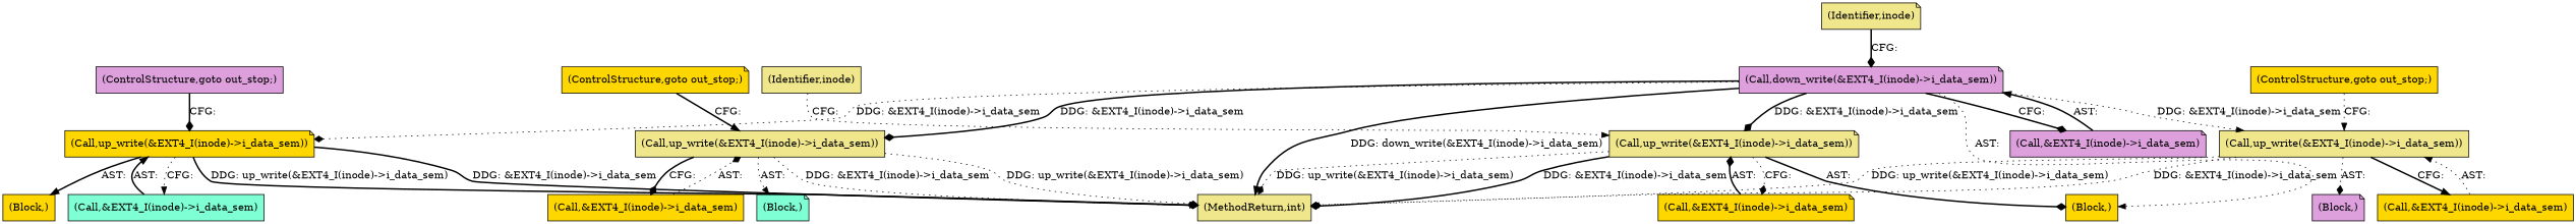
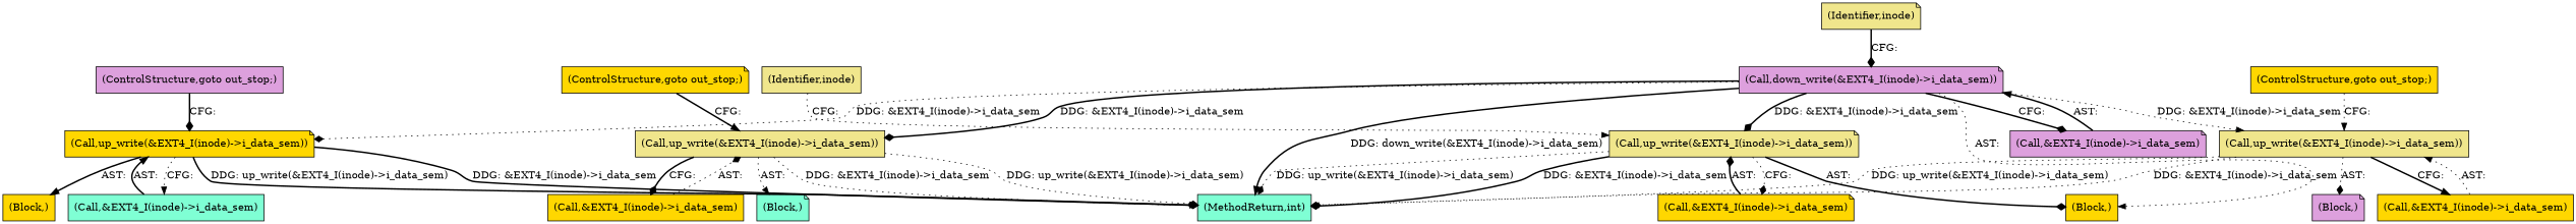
  digraph {
    node [style=filled fillcolor=gold shape=box]
    edge [style=bold arrowhead=diamond]
    n1 [label="(Call,down_write(&EXT4_I(inode)->i_data_sem))" fillcolor=plum shape=note]
    n2 [label="(Call,up_write(&EXT4_I(inode)->i_data_sem))" fillcolor=khaki]
    n3 [label="(Call,up_write(&EXT4_I(inode)->i_data_sem))" shape=note]
    n4 [label="(Call,up_write(&EXT4_I(inode)->i_data_sem))" fillcolor=khaki]
    n5 [label="(Call,up_write(&EXT4_I(inode)->i_data_sem))" fillcolor=khaki shape=note]
-   n6 [label="(MethodReturn,int)" fillcolor=khaki]
+   n6 [label="(MethodReturn,int)" fillcolor=aquamarine]
    n7 [label="(Call,&EXT4_I(inode)->i_data_sem)" fillcolor=plum shape=note]
    n8 [label="(Block,)"]
    n9 [label="(Call,&EXT4_I(inode)->i_data_sem)"]
    n10 [label="(Block,)" fillcolor=aquamarine shape=note]
    n11 [label="(Block,)"]
    n12 [label="(Call,&EXT4_I(inode)->i_data_sem)" fillcolor=aquamarine]
    n13 [label="(Block,)" fillcolor=plum shape=note]
    n14 [label="(Call,&EXT4_I(inode)->i_data_sem)"]
    n15 [label="(Call,&EXT4_I(inode)->i_data_sem)" shape=note]
    n16 [label="(Identifier,inode)" fillcolor=khaki]
    n17 [label="(Identifier,inode)" fillcolor=khaki shape=note]
    n18 [label="(ControlStructure,goto out_stop;)" fillcolor=plum]
    n19 [label="(ControlStructure,goto out_stop;)"]
    n20 [label="(ControlStructure,goto out_stop;)" shape=note]
    n1 -> n2 [label="DDG: &EXT4_I(inode)->i_data_sem"]
    n1 -> n3 [label="DDG: &EXT4_I(inode)->i_data_sem" style=dotted]
    n1 -> n4 [label="DDG: &EXT4_I(inode)->i_data_sem" style=dotted arrowhead=normal]
    n1 -> n5 [label="DDG: &EXT4_I(inode)->i_data_sem"]
    n1 -> n6 [label="DDG: down_write(&EXT4_I(inode)->i_data_sem)" arrowhead=normal]
    n1 -> n7 [label="CFG: "]
    n1 -> n8 [label="AST: " style=dotted arrowhead=normal]
    n2 -> n6 [label="DDG: &EXT4_I(inode)->i_data_sem" style=dotted]
    n2 -> n6 [label="DDG: up_write(&EXT4_I(inode)->i_data_sem)" style=dotted]
    n2 -> n9 [label="CFG: "]
    n2 -> n10 [label="AST: " style=dotted arrowhead=normal]
    n3 -> n6 [label="DDG: &EXT4_I(inode)->i_data_sem"]
    n3 -> n6 [label="DDG: up_write(&EXT4_I(inode)->i_data_sem)" arrowhead=normal]
    n3 -> n11 [label="AST: " arrowhead=normal]
    n3 -> n12 [label="CFG: " style=dotted arrowhead=normal]
    n4 -> n6 [label="DDG: up_write(&EXT4_I(inode)->i_data_sem)" style=dotted arrowhead=normal]
    n4 -> n6 [label="DDG: &EXT4_I(inode)->i_data_sem" style=dotted]
    n4 -> n13 [label="AST: " style=dotted]
    n4 -> n14 [label="CFG: " arrowhead=normal]
    n5 -> n6 [label="DDG: &EXT4_I(inode)->i_data_sem"]
    n5 -> n6 [label="DDG: up_write(&EXT4_I(inode)->i_data_sem)" style=dotted]
    n5 -> n8 [label="AST: "]
    n5 -> n15 [label="CFG: " style=dotted]
    n7 -> n1 [label="AST: " arrowhead=normal]
    n9 -> n2 [label="AST: " style=dotted]
    n12 -> n3 [label="AST: " arrowhead=normal]
    n14 -> n4 [label="AST: " style=dotted arrowhead=normal]
    n15 -> n5 [label="AST: "]
    n16 -> n5 [label="CFG: " style=dotted arrowhead=normal]
    n17 -> n1 [label="CFG: "]
    n18 -> n3 [label="CFG: "]
    n19 -> n4 [label="CFG: " style=dotted arrowhead=normal]
    n20 -> n2 [label="CFG: " arrowhead=normal]
  }
